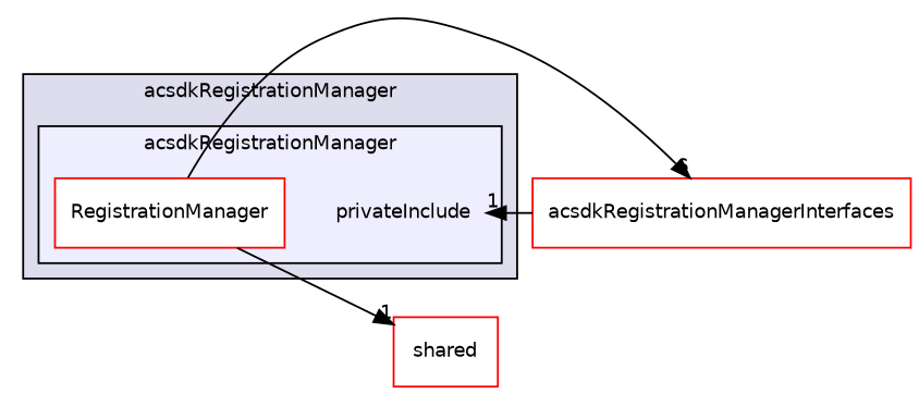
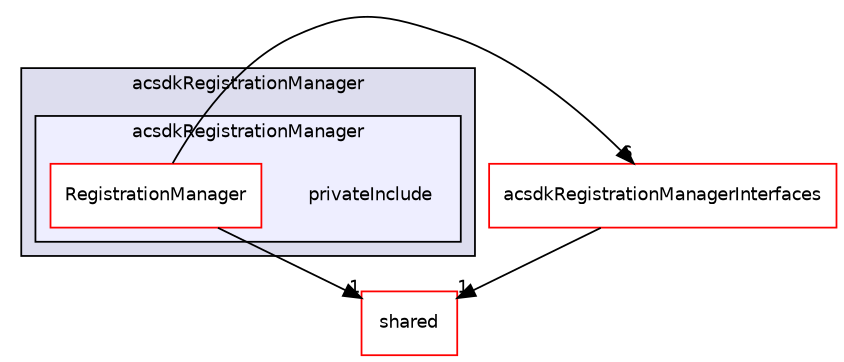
  digraph {
    compound=true
    node [fontname=Helvetica fontsize=10 shape=box color=red fillcolor=white style=filled]
    edge [headlabel=1 labeldistance=1.5 labelfontname=Helvetica labelfontsize=10]
    n1 [label=privateInclude shape=plaintext color="" fillcolor="" style=""]
    n2 [label=RegistrationManager]
    n3 [label=shared]
    n4 [label=acsdkRegistrationManagerInterfaces]
    subgraph cluster_1 {
      bgcolor="#ddddee"
      fontname=Helvetica
      fontsize=10
      label=acsdkRegistrationManager
      pencolor=black
      subgraph cluster_2 {
        bgcolor="#eeeeff"
        fontname=Helvetica
        fontsize=10
        label=acsdkRegistrationManager
        pencolor=black
        n1
        n2
      }
    }
    n2 -> n3
    n2 -> n4 [headlabel=6]
-   n4 -> n1
+   n4 -> n3
  }
